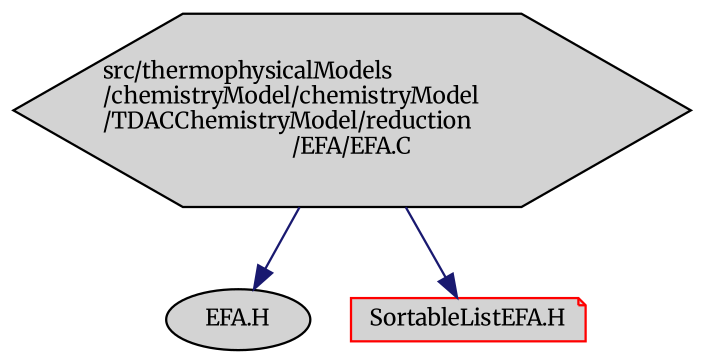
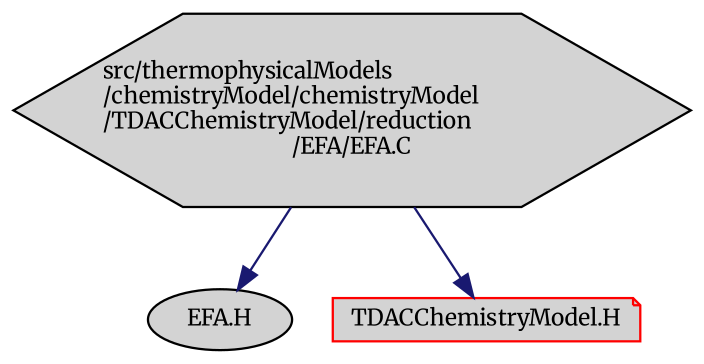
  digraph {
    fontname=Merriweather
    node [color=black fillcolor=lightgrey fontname=Merriweather fontsize=10 style=filled]
    edge [color=midnightblue fontname=Merriweather fontsize=10 labelfontname=Helvetica labelfontsize=10 style=solid]
    n1 [fontcolor=black height=0.2 label="src/thermophysicalModels\l/chemistryModel/chemistryModel\l/TDACChemistryModel/reduction\l/EFA/EFA.C" shape=hexagon width=0.4]
    n2 [height=0.2 label="EFA.H" shape=ellipse width=0.4]
-   n3 [color=red height=0.2 label="SortableListEFA.H" shape=note width=0.4]
+   n3 [color=red height=0.2 label="TDACChemistryModel.H" shape=note width=0.4]
    n1 -> n2
    n1 -> n3
  }
